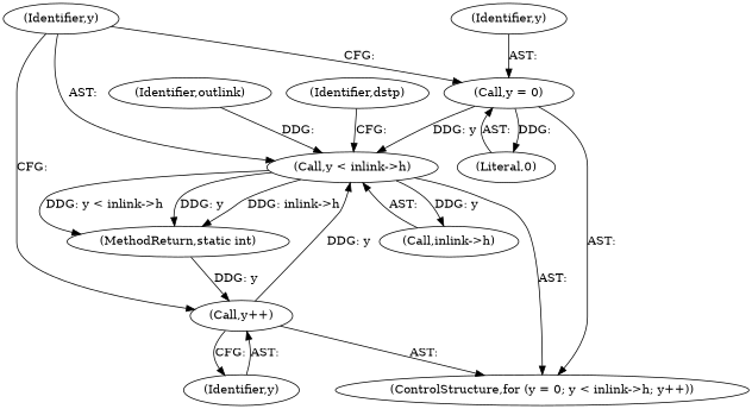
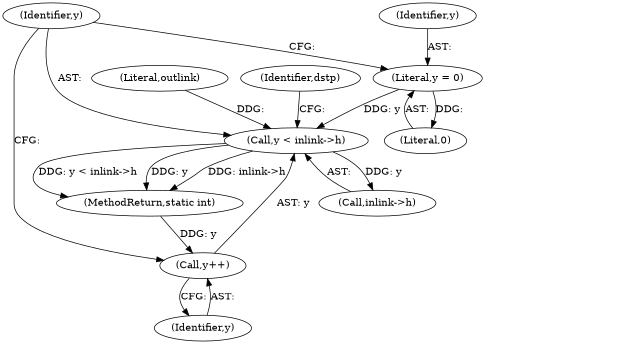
  digraph {
    n1 [label="(Call,y < inlink->h)"]
    n2 [label="(Call,inlink->h)"]
-   n3 [label="(ControlStructure,for (y = 0; y < inlink->h; y++))"]
    n4 [label="(MethodReturn,static int)"]
    n5 [label="(Call,y++)"]
    n6 [label="(Identifier,y)"]
-   n7 [label="(Call,y = 0)"]
+   n7 [label="(Literal,y = 0)"]
    n8 [label="(Literal,0)"]
-   n9 [label="(Identifier,outlink)"]
+   n9 [label="(Literal,outlink)"]
    n10 [label="(Identifier,dstp)"]
    n11 [label="(Identifier,y)"]
    n12 [label="(Identifier,y)"]
    n1 -> n2 [label="DDG: y"]
-   n1 -> n3 [label="AST: "]
    n1 -> n4 [label="DDG: inlink->h"]
    n1 -> n4 [label="DDG: y < inlink->h"]
    n1 -> n4 [label="DDG: y"]
    n2 -> n1 [label="AST: "]
    n4 -> n5 [label="DDG: y"]
-   n5 -> n1 [label="DDG: y"]
-   n5 -> n3 [label="AST: "]
+   n5 -> n1 [label="AST: y"]
    n5 -> n6 [label="CFG: "]
    n6 -> n5 [label="AST: "]
    n7 -> n1 [label="DDG: y"]
-   n7 -> n3 [label="AST: "]
    n7 -> n8 [label="DDG: "]
    n8 -> n7 [label="AST: "]
    n9 -> n1 [label="DDG: "]
    n10 -> n1 [label="CFG: "]
    n11 -> n7 [label="AST: "]
    n12 -> n1 [label="AST: "]
    n12 -> n5 [label="CFG: "]
    n12 -> n7 [label="CFG: "]
  }
